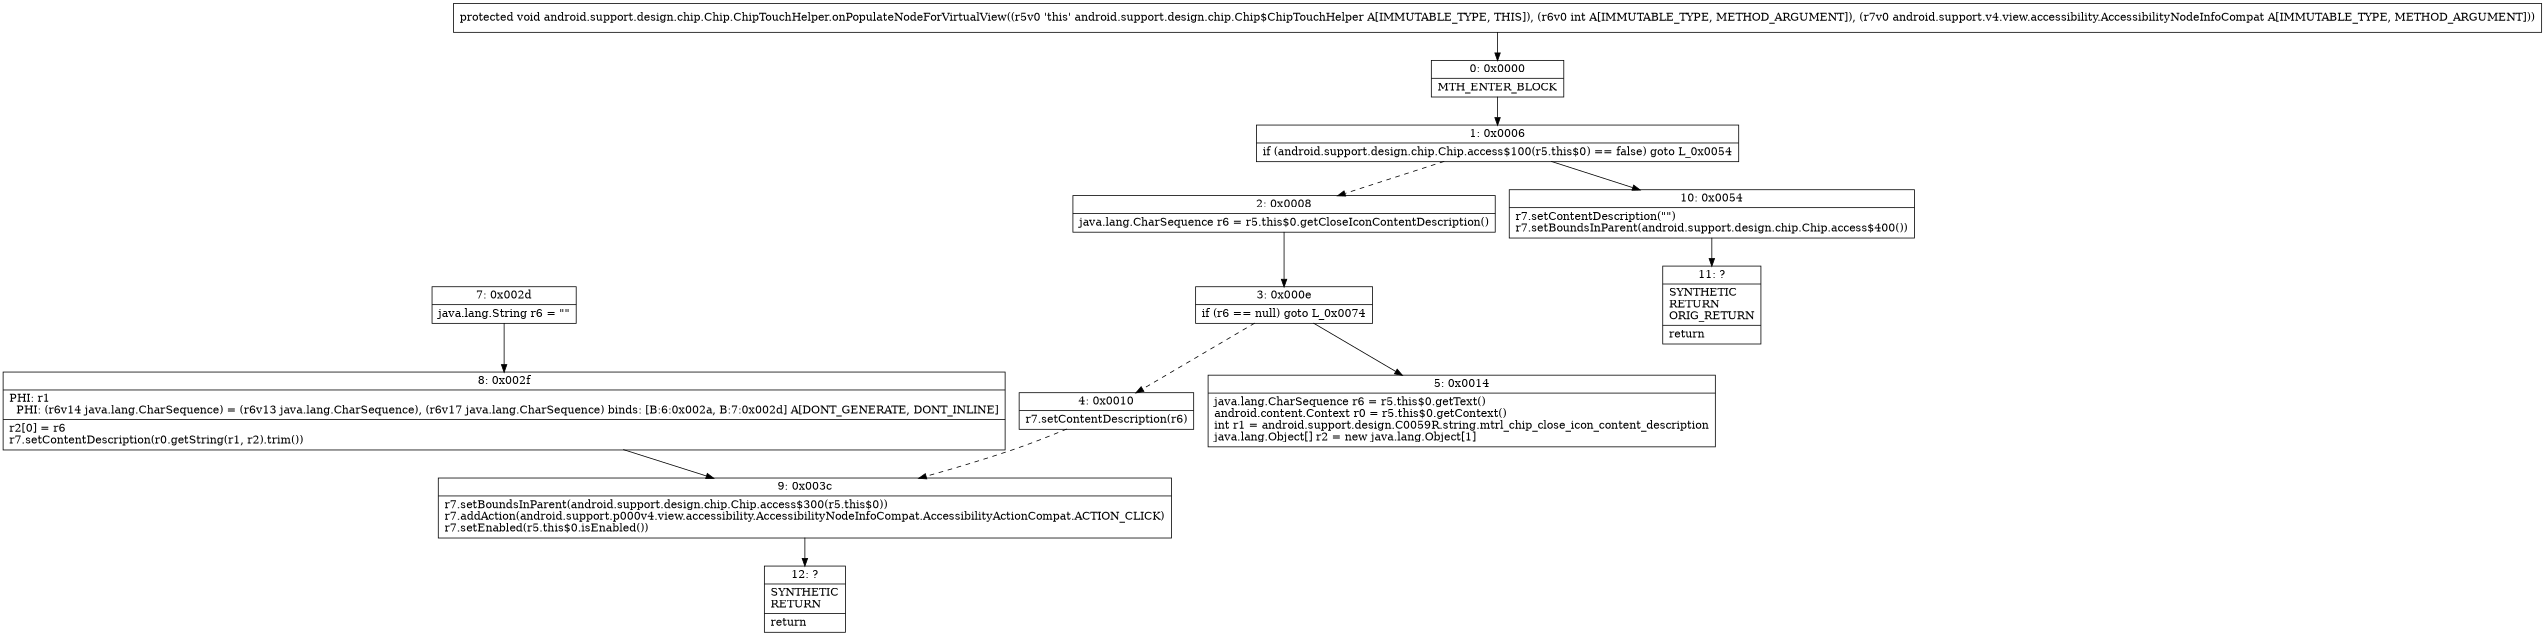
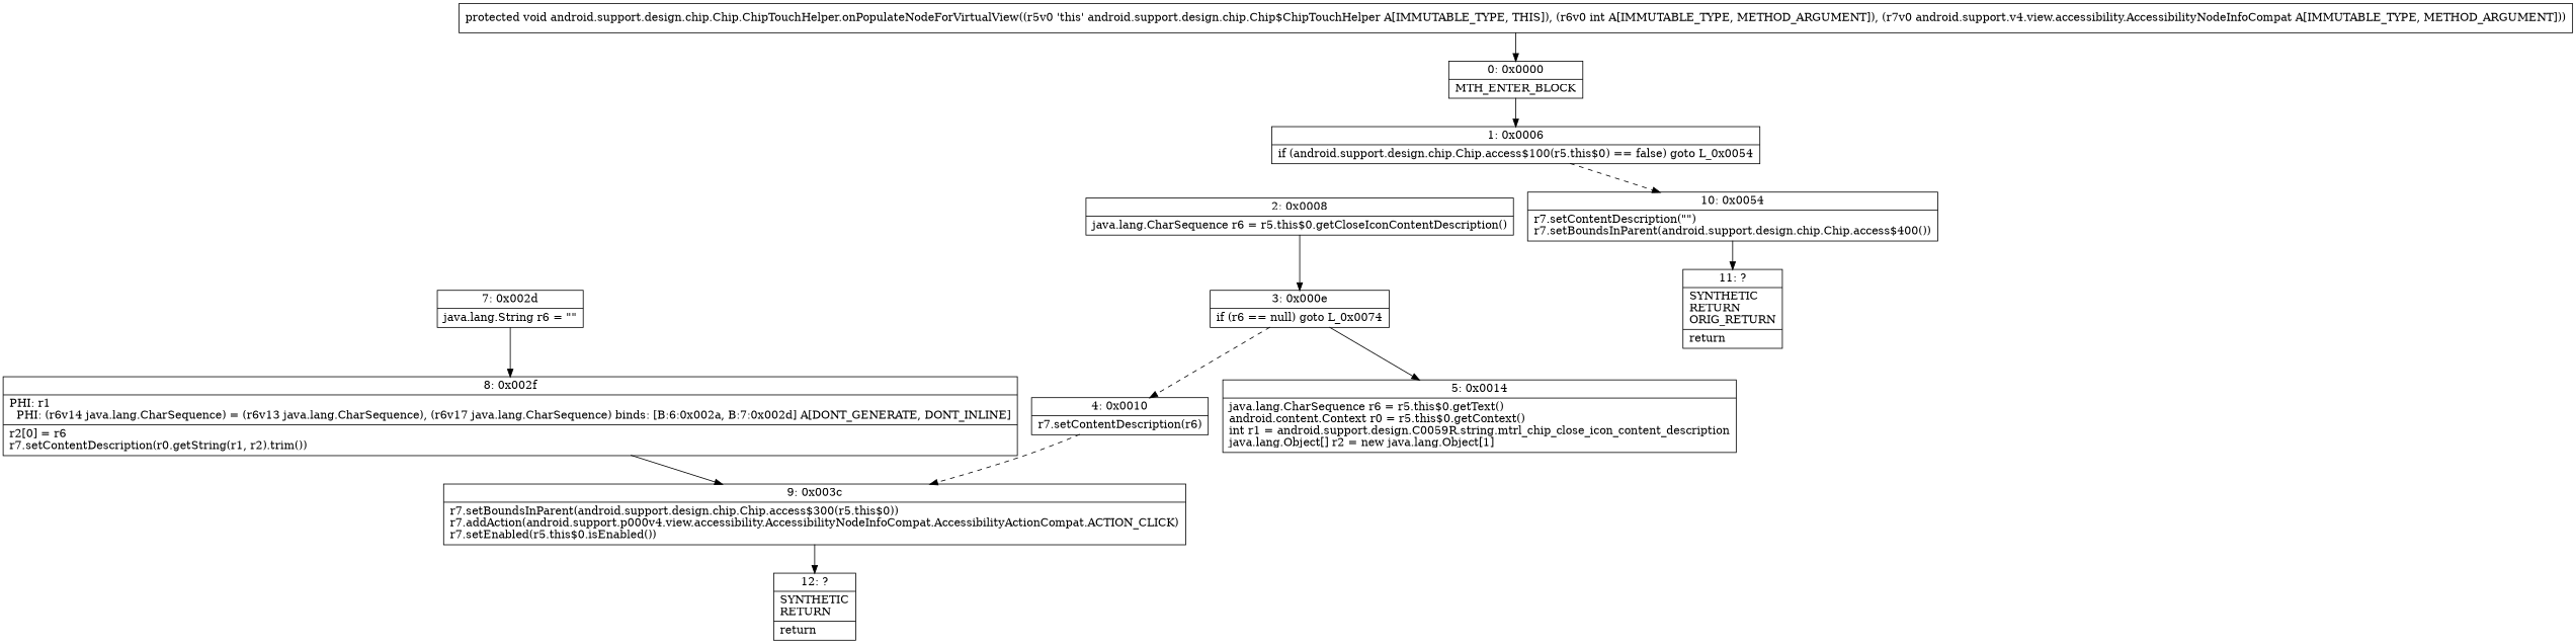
  digraph {
    node [shape=record]
    n1 [label="{0\:\ 0x0000|MTH_ENTER_BLOCK\l}"]
    n2 [label="{1\:\ 0x0006|if (android.support.design.chip.Chip.access$100(r5.this$0) == false) goto L_0x0054\l}"]
    n3 [label="{2\:\ 0x0008|java.lang.CharSequence r6 = r5.this$0.getCloseIconContentDescription()\l}"]
    n4 [label="{10\:\ 0x0054|r7.setContentDescription(\"\")\lr7.setBoundsInParent(android.support.design.chip.Chip.access$400())\l}"]
    n5 [label="{3\:\ 0x000e|if (r6 == null) goto L_0x0074\l}"]
    n6 [label="{11\:\ ?|SYNTHETIC\lRETURN\lORIG_RETURN\l|return\l}"]
    n7 [label="{4\:\ 0x0010|r7.setContentDescription(r6)\l}"]
    n8 [label="{5\:\ 0x0014|java.lang.CharSequence r6 = r5.this$0.getText()\landroid.content.Context r0 = r5.this$0.getContext()\lint r1 = android.support.design.C0059R.string.mtrl_chip_close_icon_content_description\ljava.lang.Object[] r2 = new java.lang.Object[1]\l}"]
    n9 [label="{9\:\ 0x003c|r7.setBoundsInParent(android.support.design.chip.Chip.access$300(r5.this$0))\lr7.addAction(android.support.p000v4.view.accessibility.AccessibilityNodeInfoCompat.AccessibilityActionCompat.ACTION_CLICK)\lr7.setEnabled(r5.this$0.isEnabled())\l}"]
    n10 [label="{12\:\ ?|SYNTHETIC\lRETURN\l|return\l}"]
    n11 [label="{7\:\ 0x002d|java.lang.String r6 = \"\"\l}"]
    n12 [label="{8\:\ 0x002f|PHI: r1 \l  PHI: (r6v14 java.lang.CharSequence) = (r6v13 java.lang.CharSequence), (r6v17 java.lang.CharSequence) binds: [B:6:0x002a, B:7:0x002d] A[DONT_GENERATE, DONT_INLINE]\l|r2[0] = r6\lr7.setContentDescription(r0.getString(r1, r2).trim())\l}"]
    n13 [label="{protected void android.support.design.chip.Chip.ChipTouchHelper.onPopulateNodeForVirtualView((r5v0 'this' android.support.design.chip.Chip$ChipTouchHelper A[IMMUTABLE_TYPE, THIS]), (r6v0 int A[IMMUTABLE_TYPE, METHOD_ARGUMENT]), (r7v0 android.support.v4.view.accessibility.AccessibilityNodeInfoCompat A[IMMUTABLE_TYPE, METHOD_ARGUMENT])) }"]
    n1 -> n2
-   n2 -> n3 [style=dashed]
-   n2 -> n4
+   n2 -> n4 [style=dashed]
    n3 -> n5
    n4 -> n6
    n5 -> n7 [style=dashed]
    n5 -> n8
    n7 -> n9 [style=dashed]
    n9 -> n10
    n11 -> n12
    n12 -> n9
    n13 -> n1
  }
